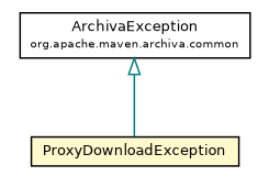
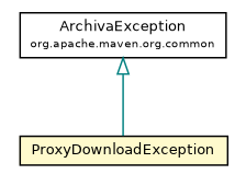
  digraph {
    node [fontcolor=black fontname=Helvetica fontsize=9.0 shape=plaintext]
-   n1 [label=<<table border="0" cellborder="1" cellspacing="0" cellpadding="2" port="p" href="../common/ArchivaException.html"> 		<tr><td><table border="0" cellspacing="0" cellpadding="1"> 			<tr><td> ArchivaException </td></tr> 			<tr><td><font point-size="7.0"> org.apache.maven.archiva.common </font></td></tr> 		</table></td></tr> 		</table>>]
+   n1 [label=<<table border="0" cellborder="1" cellspacing="0" cellpadding="2" port="p" href="../common/ArchivaException.html"> 		<tr><td><table border="0" cellspacing="0" cellpadding="1"> 			<tr><td> ArchivaException </td></tr> 			<tr><td><font point-size="7.0"> org.apache.maven.org.common </font></td></tr> 		</table></td></tr> 		</table>>]
    n2 [label=<<table border="0" cellborder="1" cellspacing="0" cellpadding="2" port="p" bgcolor="lemonChiffon" href="./ProxyDownloadException.html"> 		<tr><td><table border="0" cellspacing="0" cellpadding="1"> 			<tr><td> ProxyDownloadException </td></tr> 		</table></td></tr> 		</table>>]
    n1 -> n2 [arrowtail=empty dir=back fontname=Helvetica fontsize=10 headport=p labelfontname=Helvetica labelfontsize=10 tailport=p color=teal style=solid]
  }
